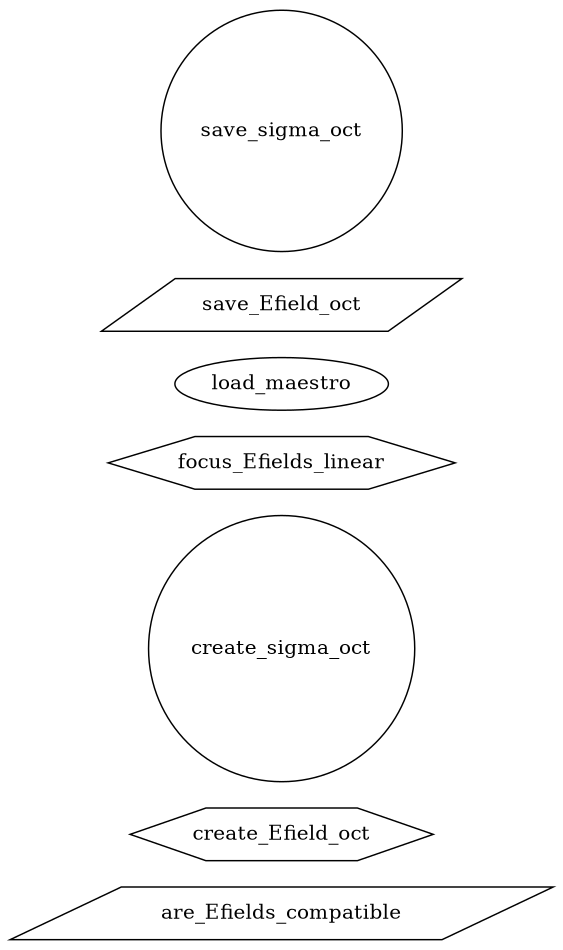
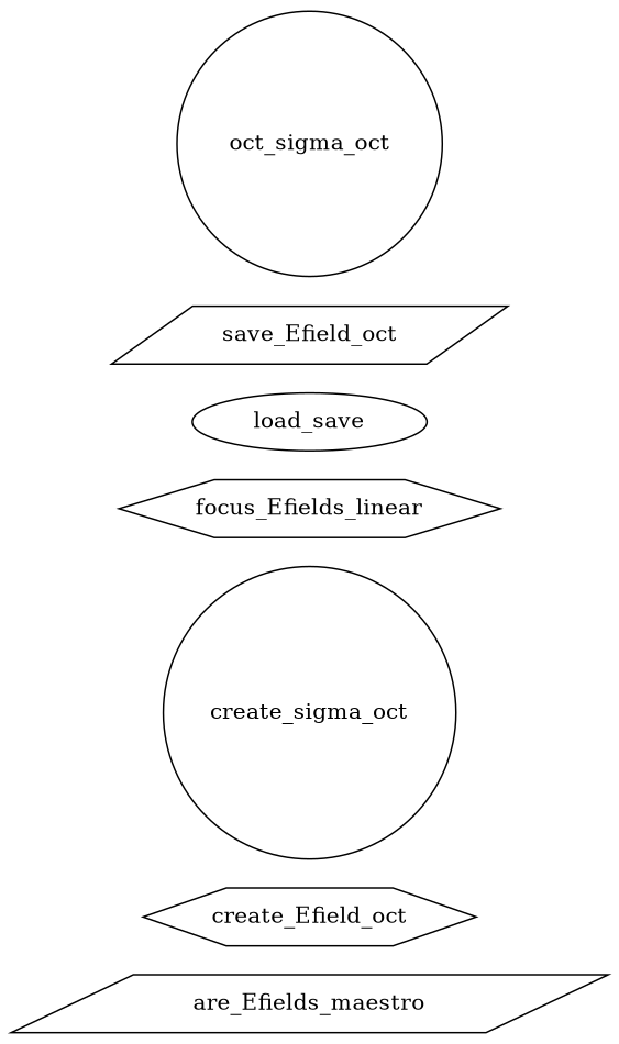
  digraph {
    rankdir=LR
    node [shape=parallelogram]
-   are_Efields_compatible
+   are_Efields_compatible [label=are_Efields_maestro]
    create_Efield_oct [shape=hexagon]
    create_sigma_oct [shape=circle]
    focus_Efields_linear [shape=hexagon]
-   load_maestro [shape=ellipse]
+   load_maestro [shape=ellipse label=load_save]
    save_Efield_oct
-   save_sigma_oct [shape=circle]
+   save_sigma_oct [shape=circle label=oct_sigma_oct]
  }
